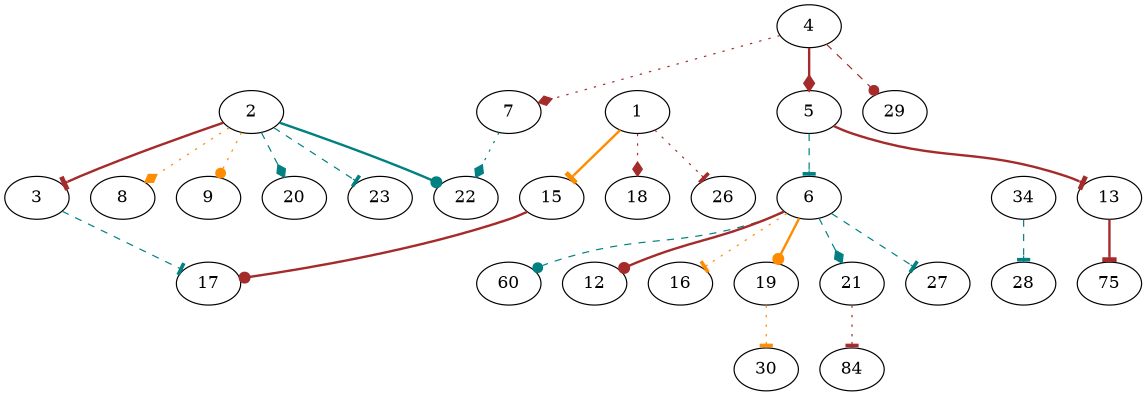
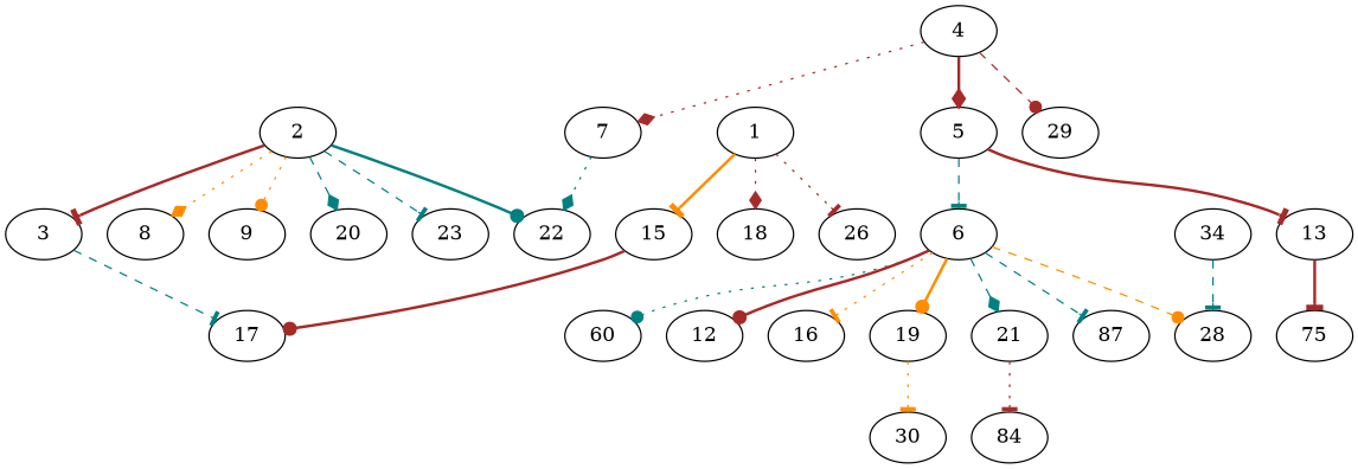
  digraph {
    edge [arrowhead=tee color=brown style=dashed]
    2
    3
    8
    9
    20
    22
    23
    17
    4
    5
    7
    29
    6
    13
    n15 [label=60]
    12
    16
    19
    21
-   27
+   27 [label=87]
    28
    n22 [label=75]
    30
    n24 [label=84]
    1
    15
    18
    26
    n29 [label=34]
    2 -> 3 [style=bold]
    2 -> 8 [arrowhead=diamond color=darkorange style=dotted]
    2 -> 9 [arrowhead=dot color=darkorange style=dotted]
    2 -> 20 [arrowhead=diamond color=teal]
    2 -> 22 [arrowhead=dot color=teal style=bold]
    2 -> 23 [color=teal]
    3 -> 17 [color=teal]
    4 -> 5 [arrowhead=diamond style=bold]
    4 -> 7 [arrowhead=diamond style=dotted]
    4 -> 29 [arrowhead=dot]
    5 -> 6 [color=teal]
    5 -> 13 [style=bold]
    7 -> 22 [arrowhead=diamond color=teal style=dotted]
-   6 -> n15 [arrowhead=dot color=teal]
+   6 -> n15 [arrowhead=dot color=teal style=dotted]
    6 -> 12 [arrowhead=dot style=bold]
    6 -> 16 [color=darkorange style=dotted]
    6 -> 19 [arrowhead=dot color=darkorange style=bold]
    6 -> 21 [arrowhead=diamond color=teal]
    6 -> 27 [color=teal]
+   6 -> 28 [arrowhead=dot color=darkorange]
    13 -> n22 [style=bold]
    19 -> 30 [color=darkorange style=dotted]
    21 -> n24 [style=dotted]
    1 -> 15 [color=darkorange style=bold]
    1 -> 18 [arrowhead=diamond style=dotted]
    1 -> 26 [style=dotted]
    15 -> 17 [arrowhead=dot style=bold]
    n29 -> 28 [color=teal]
  }
